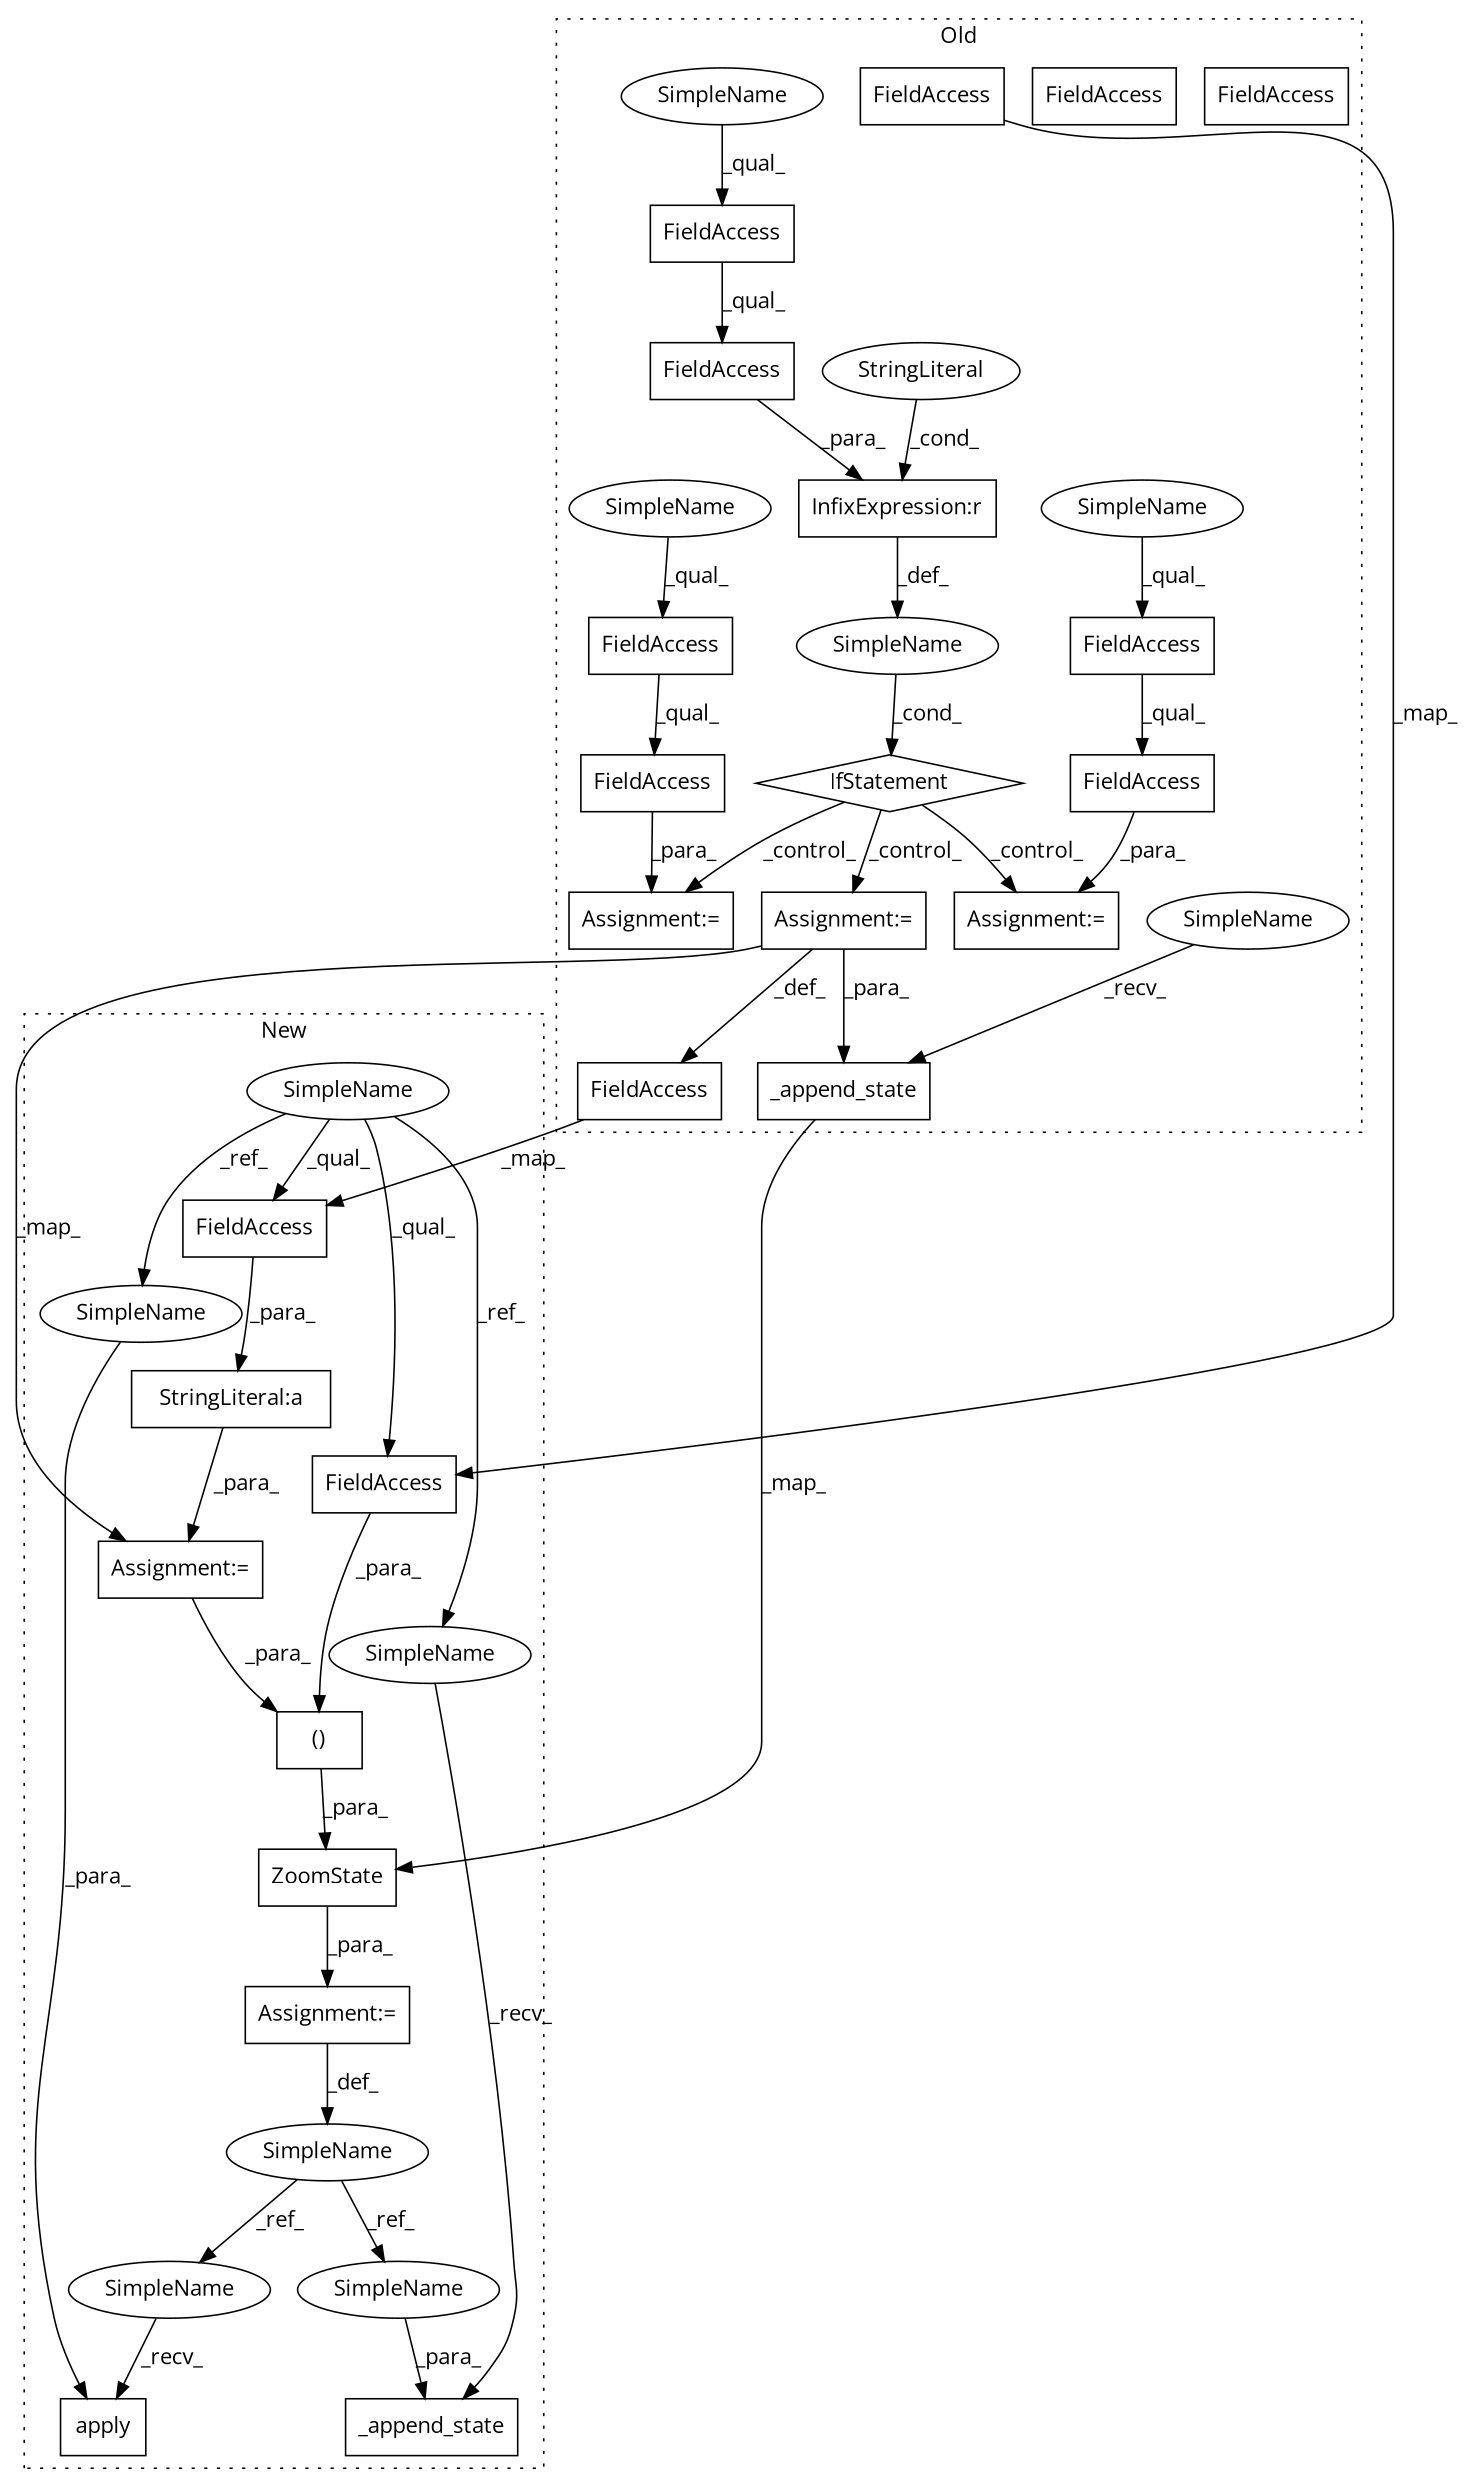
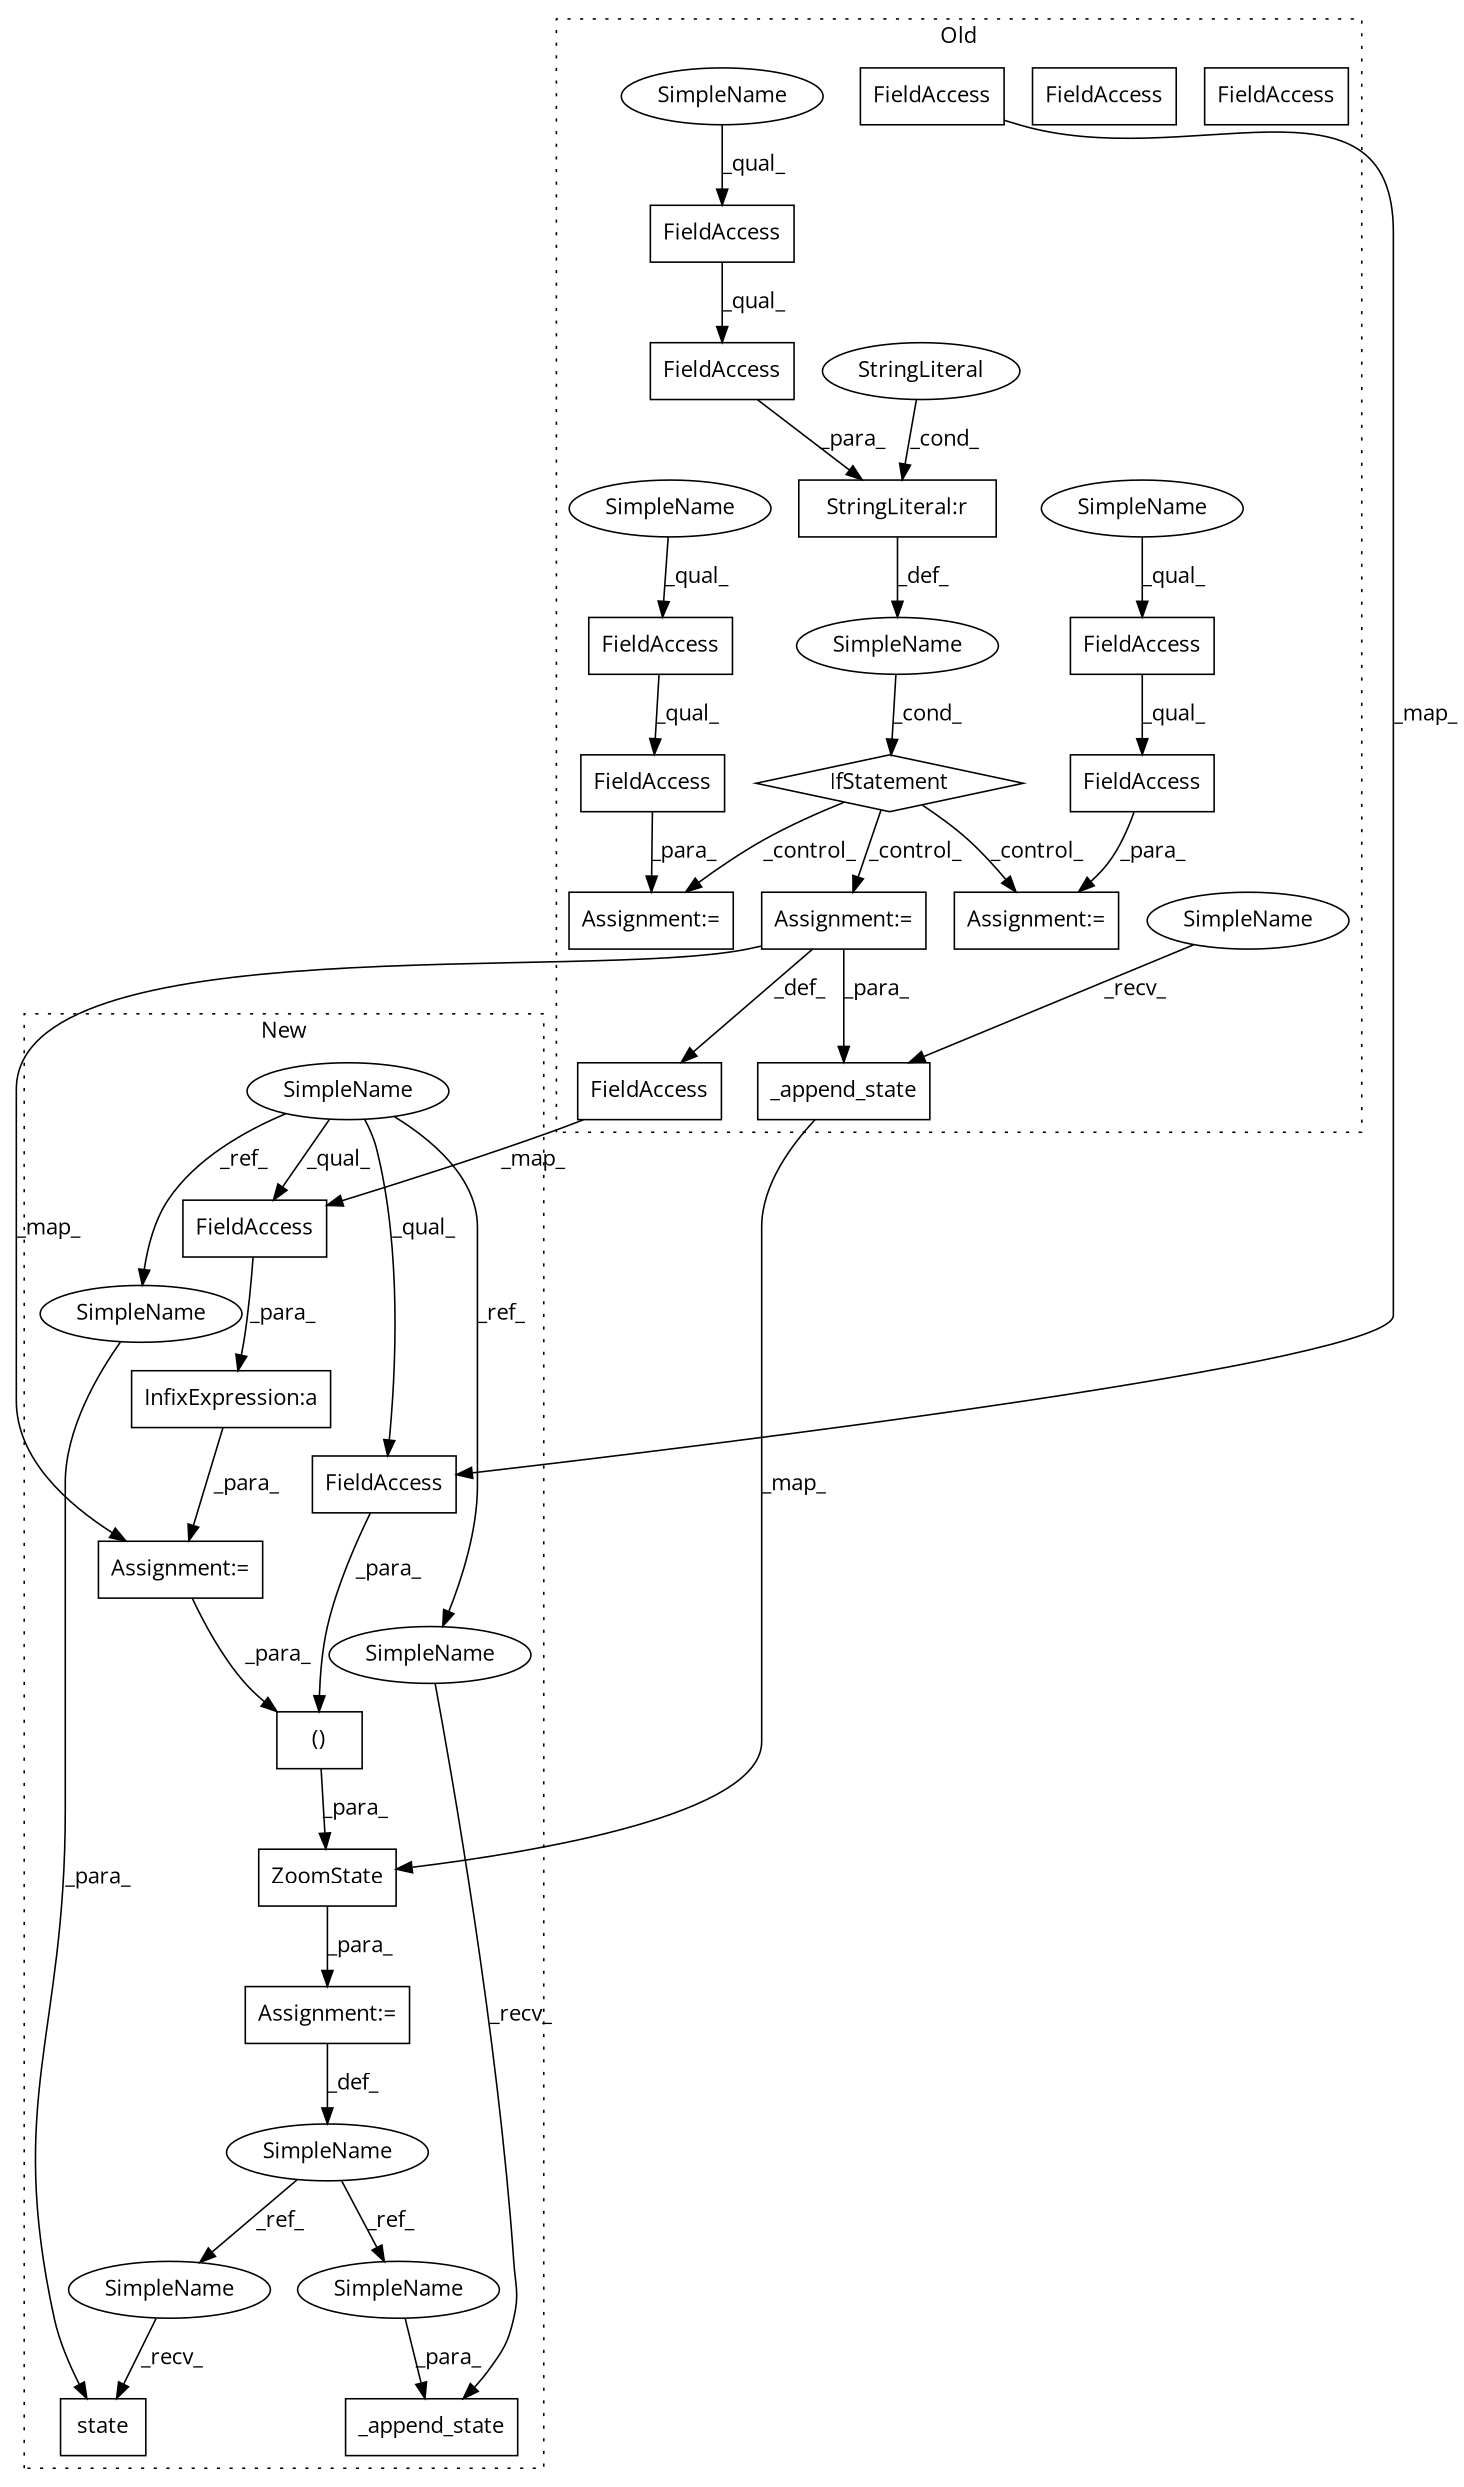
  digraph {
    fontname="Open Sans"
    node [a=22 fontname="Open Sans" l=4 s=2514 shape=box]
    edge [fontname="Open Sans"]
    n1 [a=32 l="15,2" label=ZoomState s="3771,3889"]
    n2 [a=106 l=47 label="()" s=3842]
-   n3 [a=27 l=3 label="StringLiteral:a" s=3744]
-   n4 [a=32 l="6,1" label=apply s="3908,3918"]
+   n3 [a=27 l=3 label="InfixExpression:a" s=3744]
+   n4 [a=32 l="6,1" label=state s="3908,3918"]
    n5 [a=42 label=SimpleName s=3554 shape=ellipse]
    n6 [a=32 l="14,1" label=_append_state s="3930,3954"]
    n7 [a=42 l=10 label=SimpleName s=3760 shape=ellipse]
    n8 [a=7 l=1 label="Assignment:=" s=3770]
    n9 [l=18 label=FieldAccess s=3871]
    n10 [l=18 label=FieldAccess s=3726]
    n11 [a=7 l=1 label="Assignment:=" s=3724]
    n12 [a=42 label=SimpleName s=3925 shape=ellipse]
    n13 [a=42 label=SimpleName s=3914 shape=ellipse]
    n14 [a=42 l=10 label=SimpleName s=3897 shape=ellipse]
    n15 [a=42 l=10 label=SimpleName s=3944 shape=ellipse]
    n16 [a=32 l="19,2" label=_append_state s="2635,2703"]
    n17 [l=14 label=FieldAccess]
    n18 [l=27 label=FieldAccess]
    n19 [l=14 label=FieldAccess s=2331]
    n20 [l=26 label=FieldAccess s=2331]
    n21 [l=18 label=FieldAccess s=2459]
    n22 [l=18 label=FieldAccess s=2592]
-   n23 [a=27 label="InfixExpression:r" s=2357]
+   n23 [a=27 label="StringLiteral:r" s=2357]
    n24 [l=14 label=FieldAccess s=2381]
    n25 [l=27 label=FieldAccess s=2381]
    n26 [a=25 l="4,2" label=IfStatement s="2327,2364" shape=diamond]
    n27 [a=42 label=SimpleName shape=ellipse l="" s=""]
    n28 [a=7 l=1 label="Assignment:=" s=2513]
    n29 [a=7 l=1 label="Assignment:=" s=2380]
    n30 [a=45 l=3 label=StringLiteral s=2361 shape=ellipse]
    n31 [l=18 label=FieldAccess s=2592]
    n32 [l=18 label=FieldAccess s=2459]
    n33 [a=7 l=2 label="Assignment:=" s=2477]
    n34 [a=42 label=SimpleName shape=ellipse]
    n35 [a=42 label=SimpleName s=2331 shape=ellipse]
    n36 [a=42 label=SimpleName s=2630 shape=ellipse]
    n37 [a=42 label=SimpleName s=2381 shape=ellipse]
    subgraph cluster_1 {
      label=New
      style=dotted
      n1
      n2
      n3
      n4
      n5
      n6
      n7
      n8
      n9
      n10
      n11
      n12
      n13
      n14
      n15
    }
    subgraph cluster_2 {
      label=Old
      style=dotted
      n16
      n17
      n18
      n19
      n20
      n21
      n22
      n23
      n24
      n25
      n26
      n27
      n28
      n29
      n30
      n31
      n32
      n33
      n34
      n35
      n36
      n37
    }
    n1 -> n8 [label=_para_]
    n2 -> n1 [label=_para_]
    n3 -> n11 [label=_para_]
    n5 -> n9 [label=_qual_]
    n5 -> n10 [label=_qual_]
    n5 -> n12 [label=_ref_]
    n5 -> n13 [label=_ref_]
    n7 -> n14 [label=_ref_]
    n7 -> n15 [label=_ref_]
    n8 -> n7 [label=_def_]
    n9 -> n2 [label=_para_]
    n10 -> n3 [label=_para_]
    n11 -> n2 [label=_para_]
    n12 -> n6 [label=_recv_]
    n13 -> n4 [label=_para_]
    n14 -> n4 [label=_recv_]
    n15 -> n6 [label=_para_]
    n16 -> n1 [label=_map_]
    n17 -> n18 [label=_qual_]
    n18 -> n28 [label=_para_]
    n19 -> n20 [label=_qual_]
    n20 -> n23 [label=_para_]
    n23 -> n27 [label=_def_]
    n24 -> n25 [label=_qual_]
    n25 -> n29 [label=_para_]
    n26 -> n28 [label=_control_]
    n26 -> n29 [label=_control_]
    n26 -> n33 [label=_control_]
    n27 -> n26 [label=_cond_]
    n30 -> n23 [label=_cond_]
    n31 -> n9 [label=_map_]
    n32 -> n10 [label=_map_]
    n33 -> n11 [label=_map_]
    n33 -> n16 [label=_para_]
    n33 -> n32 [label=_def_]
    n34 -> n17 [label=_qual_]
    n35 -> n19 [label=_qual_]
    n36 -> n16 [label=_recv_]
    n37 -> n24 [label=_qual_]
  }
